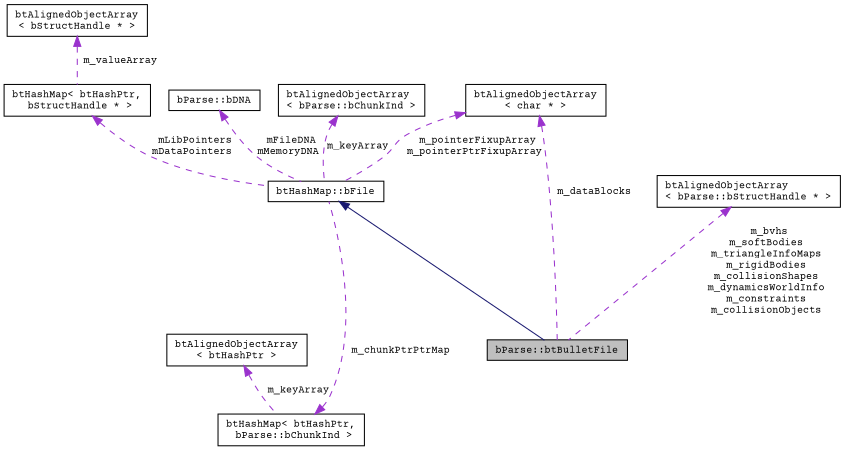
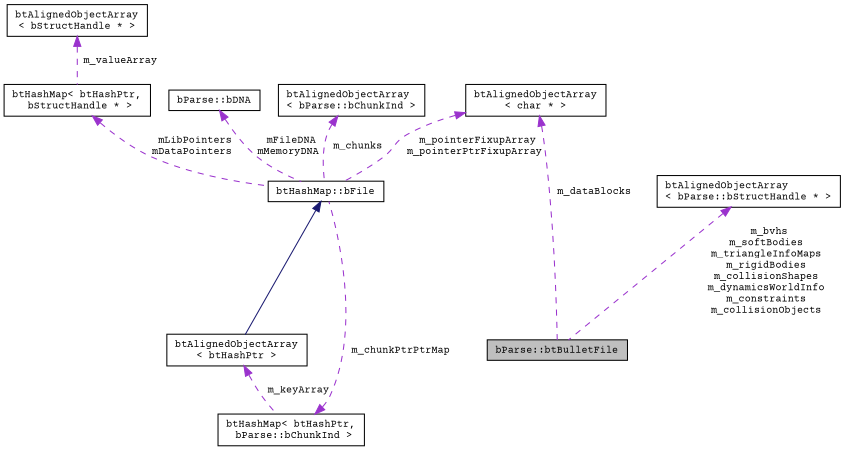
  digraph {
    fontname="Courier Prime"
    rankdir=TB
    node [color=black fillcolor=white fontname="Courier Prime" fontsize=10 shape=record style=filled]
    edge [color=darkorchid3 dir=back fontname="Courier Prime" fontsize=10 labelfontname=Helvetica labelfontsize=10 style=dashed]
    n1 [fillcolor=grey75 fontcolor=black height=0.2 label="bParse::btBulletFile" width=0.4]
    n2 [height=0.2 label="btHashMap::bFile" width=0.4]
    n3 [height=0.2 label="btHashMap\< btHashPtr,\l bStructHandle * \>" width=0.4]
    n4 [height=0.2 label="btAlignedObjectArray\l\< btHashPtr \>" width=0.4]
    n5 [height=0.2 label="btHashMap\< btHashPtr,\l bParse::bChunkInd \>" width=0.4]
    n6 [height=0.2 label="btAlignedObjectArray\l\< bStructHandle * \>" width=0.4]
    n7 [height=0.2 label="bParse::bDNA" width=0.4]
    n8 [height=0.2 label="btAlignedObjectArray\l\< bParse::bChunkInd \>" width=0.4]
    n9 [height=0.2 label="btAlignedObjectArray\l\< char * \>" width=0.4]
    n10 [height=0.2 label="btAlignedObjectArray\l\< bParse::bStructHandle * \>" width=0.4]
-   n2 -> n1 [color=midnightblue style=solid]
+   n2 -> n4 [color=midnightblue style=solid]
    n3 -> n2 [label=" mLibPointers\nmDataPointers"]
    n4 -> n5 [label=" m_keyArray"]
    n5 -> n2 [label=" m_chunkPtrPtrMap"]
    n6 -> n3 [label=" m_valueArray"]
    n7 -> n2 [label=" mFileDNA\nmMemoryDNA"]
-   n8 -> n2 [label=" m_keyArray"]
+   n8 -> n2 [label=" m_chunks"]
    n9 -> n1 [label=" m_dataBlocks"]
    n9 -> n2 [label=" m_pointerFixupArray\nm_pointerPtrFixupArray"]
    n10 -> n1 [label=" m_bvhs\nm_softBodies\nm_triangleInfoMaps\nm_rigidBodies\nm_collisionShapes\nm_dynamicsWorldInfo\nm_constraints\nm_collisionObjects"]
  }
